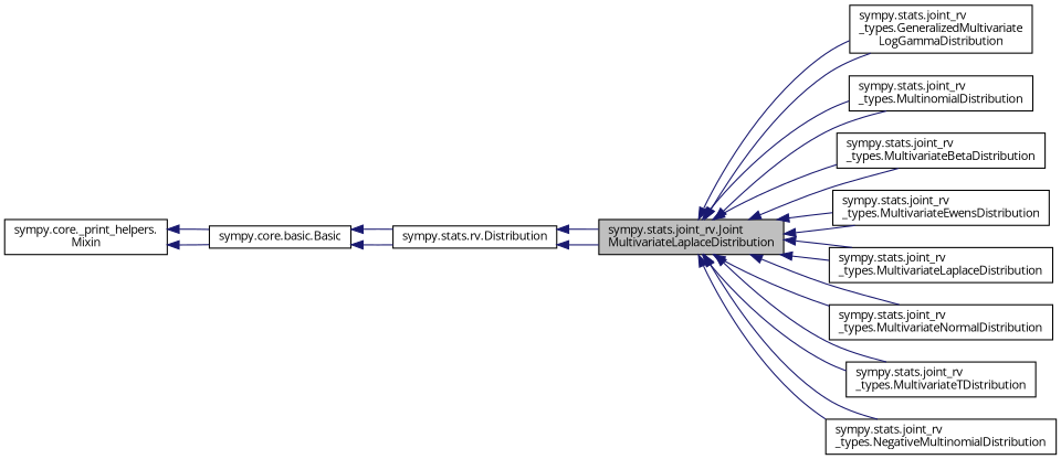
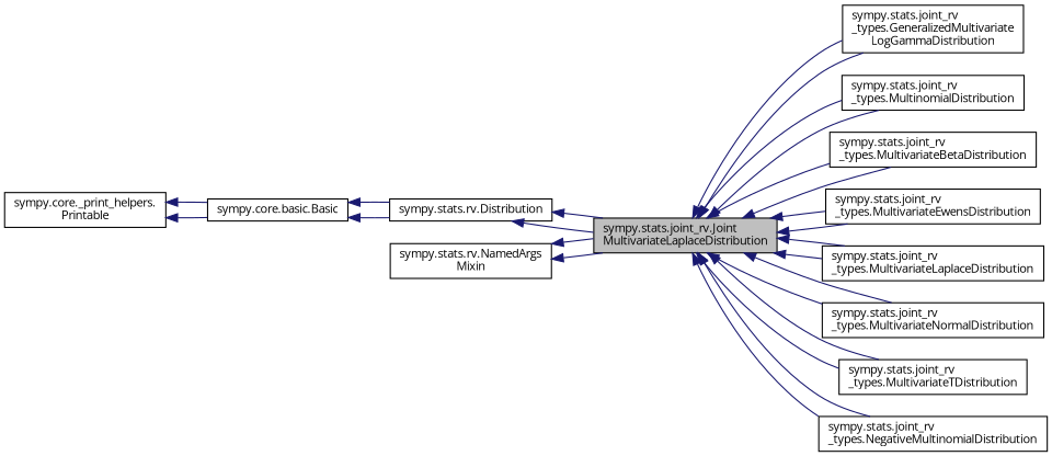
  digraph {
    fontname="Open Sans"
    rankdir=LR
    node [color=black fillcolor=white fontname="Open Sans" fontsize=10 shape=record style=filled]
    edge [color=midnightblue dir=back fontname="Open Sans" fontsize=10 labelfontname=Helvetica labelfontsize=10 style=solid]
    n1 [fillcolor=grey75 fontcolor=black height=0.2 label="sympy.stats.joint_rv.Joint\lMultivariateLaplaceDistribution" width=0.4]
    n2 [height=0.2 label="sympy.stats.joint_rv\l_types.GeneralizedMultivariate\lLogGammaDistribution" width=0.4]
    n3 [height=0.2 label="sympy.stats.joint_rv\l_types.MultinomialDistribution" width=0.4]
    n4 [height=0.2 label="sympy.stats.joint_rv\l_types.MultivariateBetaDistribution" width=0.4]
    n5 [height=0.2 label="sympy.stats.joint_rv\l_types.MultivariateEwensDistribution" width=0.4]
    n6 [height=0.2 label="sympy.stats.joint_rv\l_types.MultivariateLaplaceDistribution" width=0.4]
    n7 [height=0.2 label="sympy.stats.joint_rv\l_types.MultivariateNormalDistribution" width=0.4]
    n8 [height=0.2 label="sympy.stats.joint_rv\l_types.MultivariateTDistribution" width=0.4]
    n9 [height=0.2 label="sympy.stats.joint_rv\l_types.NegativeMultinomialDistribution" width=0.4]
    n10 [height=0.2 label="sympy.stats.rv.Distribution" width=0.4]
    n11 [height=0.2 label="sympy.core.basic.Basic" width=0.4]
-   n12 [height=0.2 label="sympy.core._print_helpers.\lMixin" width=0.4]
+   n12 [height=0.2 label="sympy.core._print_helpers.\lPrintable" width=0.4]
+   n13 [height=0.2 label="sympy.stats.rv.NamedArgs\lMixin" width=0.4]
    n1 -> n2
    n1 -> n2
    n1 -> n3
    n1 -> n3
    n1 -> n4
    n1 -> n4
    n1 -> n5
    n1 -> n5
    n1 -> n6
    n1 -> n6
    n1 -> n7
    n1 -> n7
    n1 -> n8
    n1 -> n8
    n1 -> n9
    n1 -> n9
    n10 -> n1
    n10 -> n1
    n11 -> n10
    n11 -> n10
    n12 -> n11
    n12 -> n11
+   n13 -> n1
+   n13 -> n1
  }
